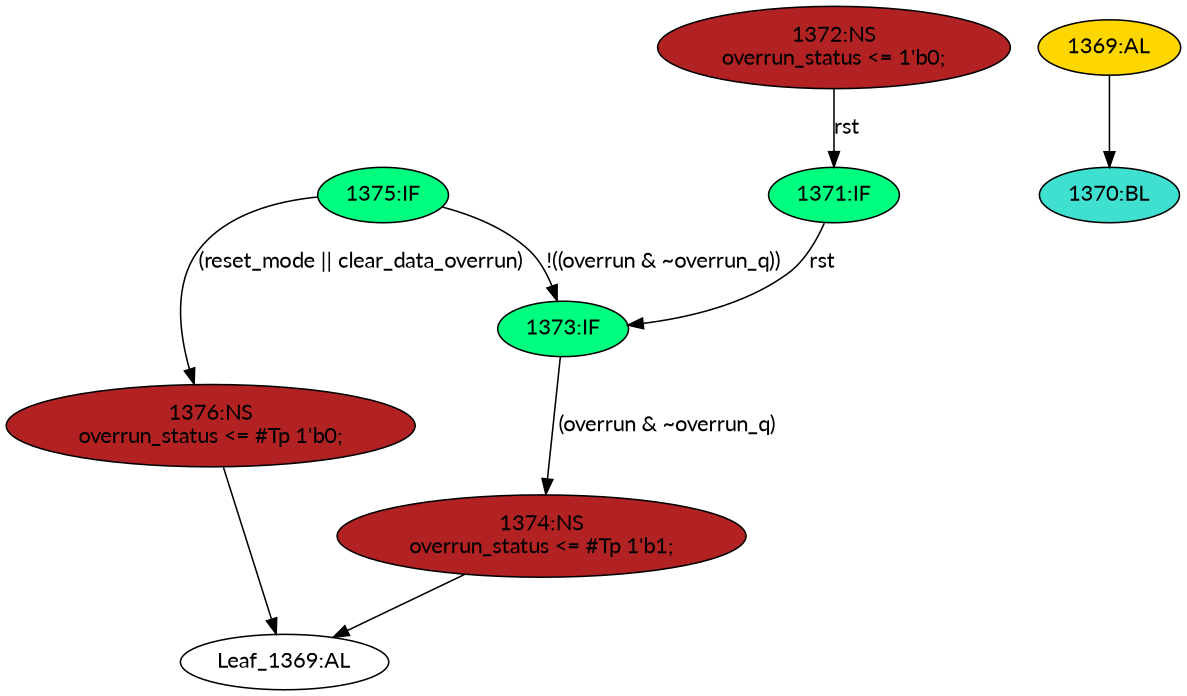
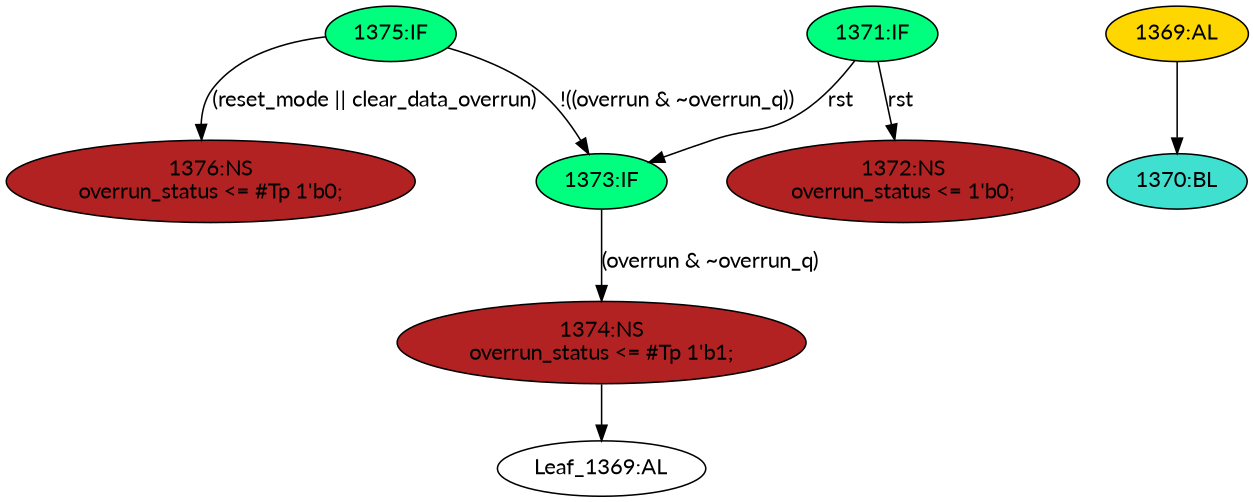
  strict digraph {
    fontname=Lato
    node [fillcolor=firebrick fontname=Lato statements="[]" style=filled typ=NonblockingSubstitution]
    edge [cond="[]" fontname=Lato lineno=None]
    n1 [ast="<pyverilog.vparser.ast.NonblockingSubstitution object at 0x7fd773261110>" label="1376:NS\noverrun_status <= #Tp 1'b0;" statements="[<pyverilog.vparser.ast.NonblockingSubstitution object at 0x7fd773261110>]"]
    n2 [def_var="['overrun_status']" label="Leaf_1369:AL" fillcolor="" statements="" style="" typ=""]
    n3 [ast="<pyverilog.vparser.ast.IfStatement object at 0x7fd773261350>" fillcolor=springgreen label="1373:IF" typ=IfStatement]
    n4 [ast="<pyverilog.vparser.ast.NonblockingSubstitution object at 0x7fd773261590>" label="1374:NS\noverrun_status <= #Tp 1'b1;" statements="[<pyverilog.vparser.ast.NonblockingSubstitution object at 0x7fd773261590>]"]
    n5 [ast="<pyverilog.vparser.ast.IfStatement object at 0x7fd7732613d0>" fillcolor=springgreen label="1375:IF" typ=IfStatement]
    n6 [ast="<pyverilog.vparser.ast.Always object at 0x7fd773261850>" clk_sens=True fillcolor=gold label="1369:AL" sens="['clk', 'rst']" typ=Always use_var="['rst', 'clear_data_overrun', 'reset_mode', 'overrun_q', 'overrun']"]
    n7 [ast="<pyverilog.vparser.ast.Block object at 0x7fd773261a10>" fillcolor=turquoise label="1370:BL" typ=Block]
    n8 [ast="<pyverilog.vparser.ast.IfStatement object at 0x7fd773261a50>" fillcolor=springgreen label="1371:IF" typ=IfStatement]
    n9 [ast="<pyverilog.vparser.ast.NonblockingSubstitution object at 0x7fd773261ad0>" label="1372:NS\noverrun_status <= 1'b0;" statements="[<pyverilog.vparser.ast.NonblockingSubstitution object at 0x7fd773261ad0>]"]
-   n1 -> n2
    n3 -> n4 [cond="['overrun', 'overrun_q']" label="(overrun & ~overrun_q)" lineno=1373]
    n4 -> n2
    n5 -> n1 [cond="['reset_mode', 'clear_data_overrun']" label="(reset_mode || clear_data_overrun)" lineno=1375]
    n5 -> n3 [cond="['overrun', 'overrun_q']" label="!((overrun & ~overrun_q))" lineno=1373]
    n6 -> n7
    n8 -> n3 [cond="['rst']" label=rst lineno=1371]
-   n9 -> n8 [cond="['rst']" label=rst lineno=1371]
+   n8 -> n9 [cond="['rst']" label=rst lineno=1371]
  }
